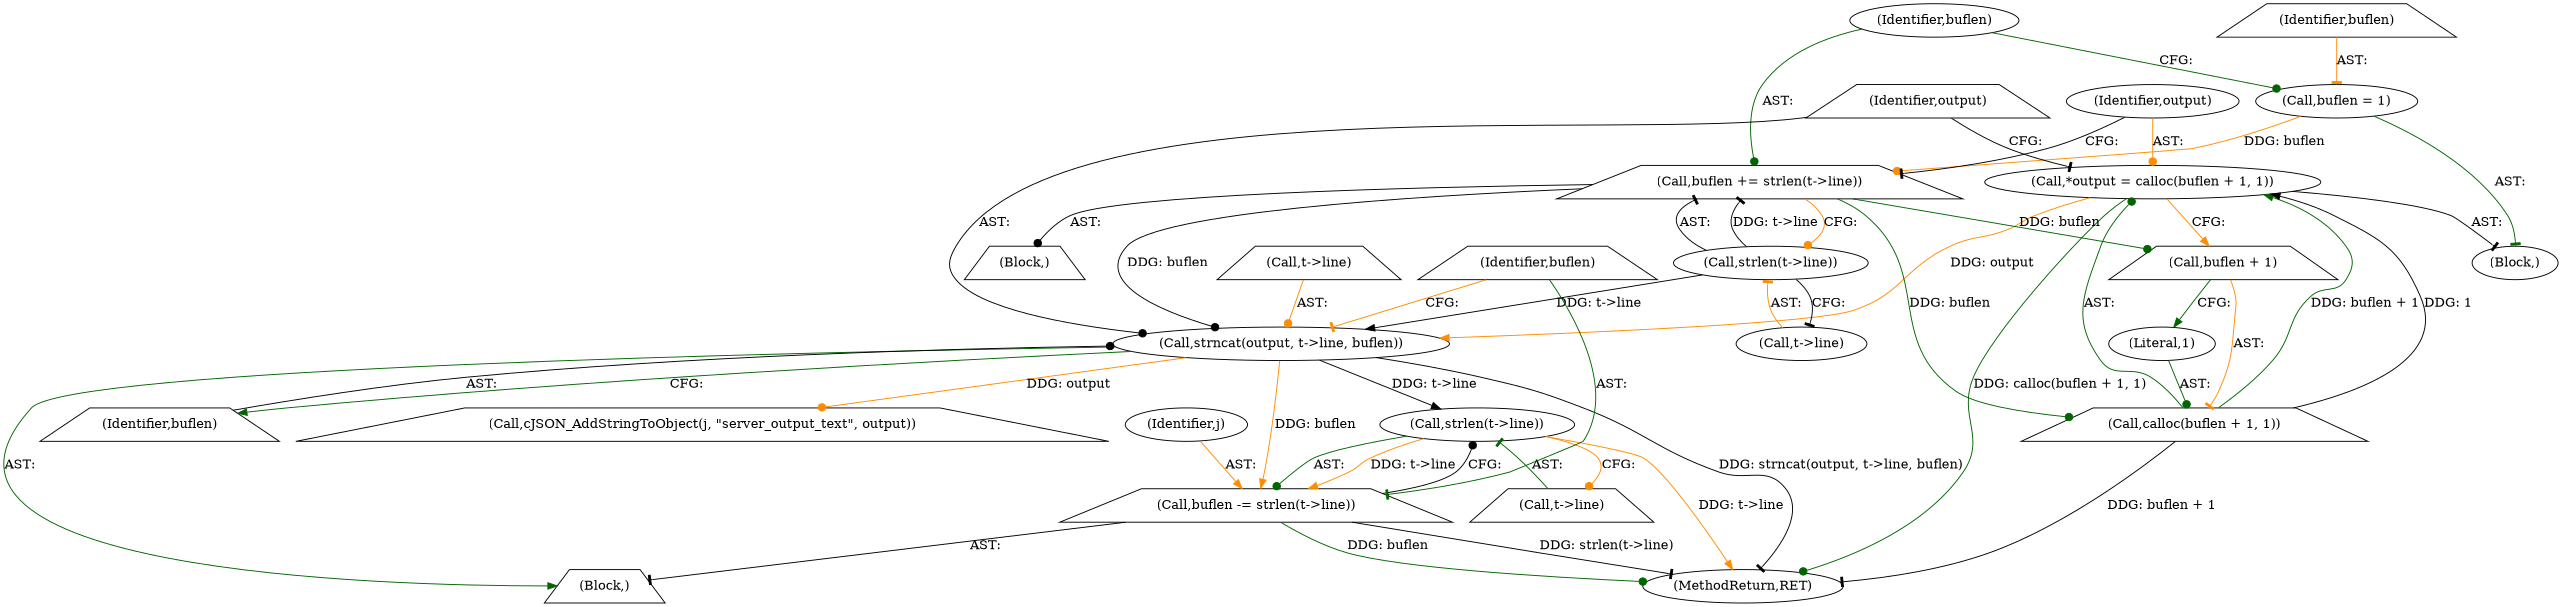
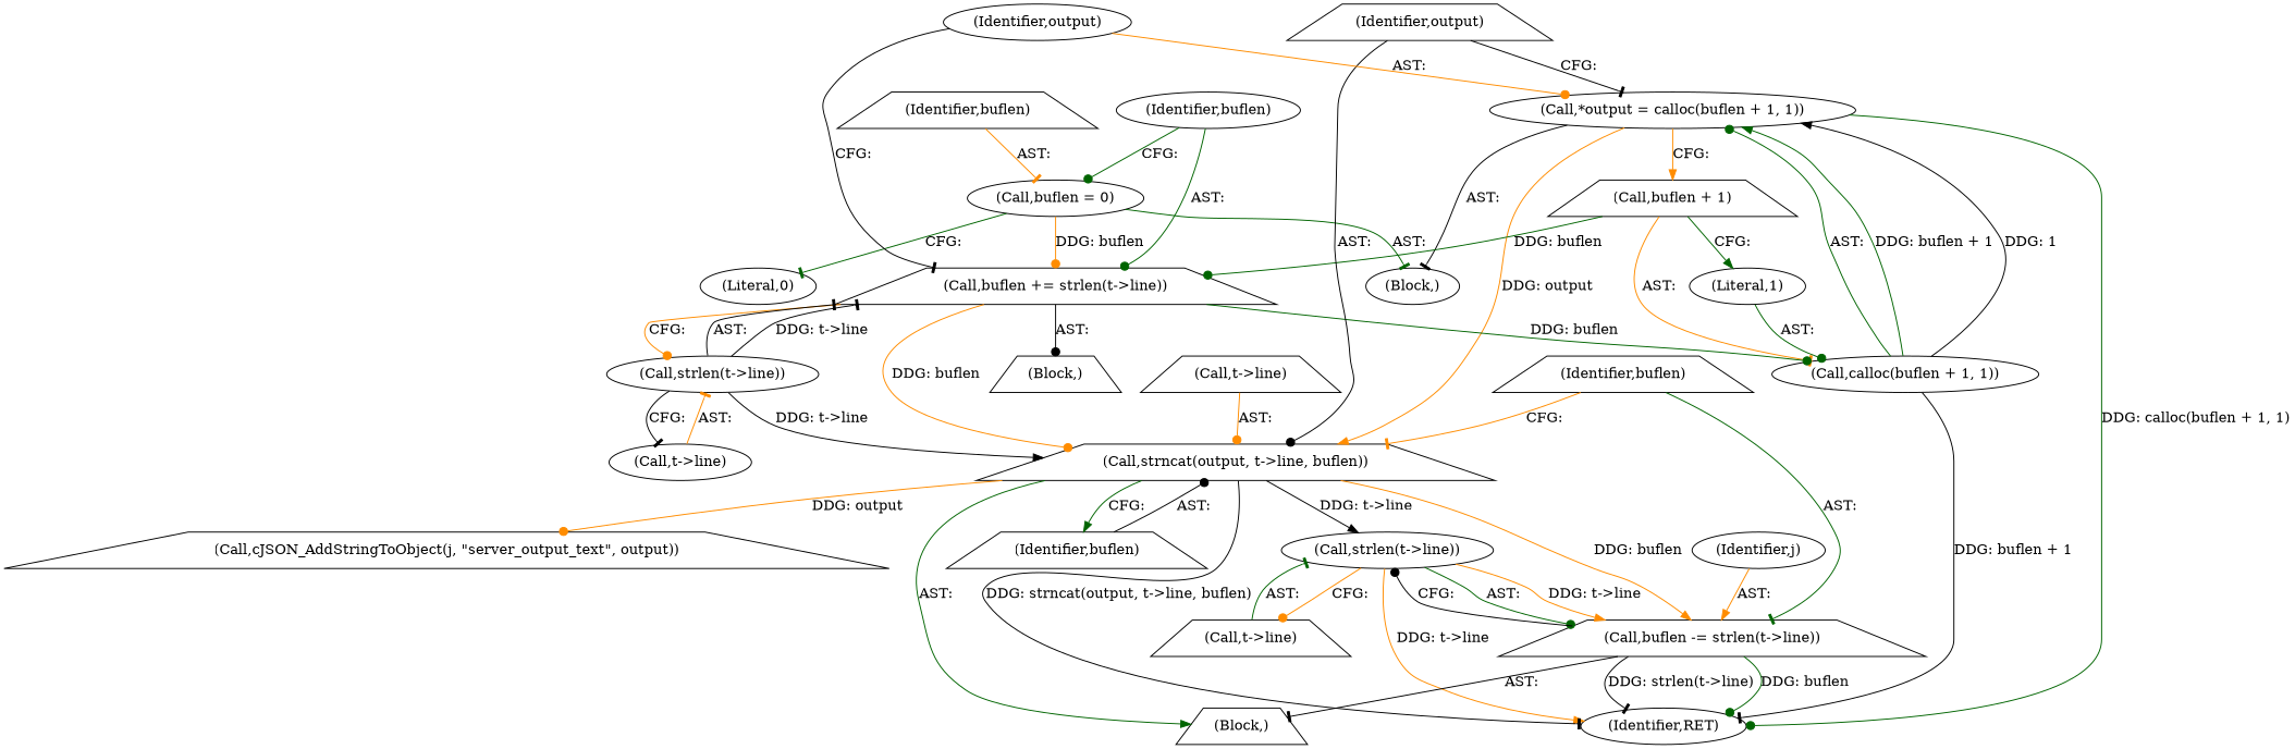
  digraph {
    node [shape=trapezium]
    edge [arrowhead=dot color=black]
    n1 [label="(Call,strlen(t->line))" shape=ellipse]
    n2 [label="(Call,buflen -= strlen(t->line))"]
    n3 [label="(Call,t->line)"]
-   n4 [label="(MethodReturn,RET)" shape=ellipse]
+   n4 [label="(Identifier,RET)" shape=ellipse]
    n5 [label="(Block,)"]
-   n6 [label="(Call,strncat(output, t->line, buflen))" shape=ellipse]
+   n6 [label="(Call,strncat(output, t->line, buflen))"]
    n7 [label="(Identifier,buflen)"]
    n8 [label="(Call,cJSON_AddStringToObject(j, \"server_output_text\", output))"]
    n9 [label="(Call,*output = calloc(buflen + 1, 1))" shape=ellipse]
    n10 [label="(Block,)" shape=ellipse]
    n11 [label="(Call,buflen + 1)"]
-   n12 [label="(Call,calloc(buflen + 1, 1))"]
+   n12 [label="(Call,calloc(buflen + 1, 1))" shape=ellipse]
    n13 [label="(Literal,1)" shape=ellipse]
    n14 [label="(Call,buflen += strlen(t->line))"]
    n15 [label="(Call,strlen(t->line))" shape=ellipse]
    n16 [label="(Block,)"]
    n17 [label="(Call,t->line)" shape=ellipse]
-   n18 [label="(Call,buflen = 1)" shape=ellipse]
+   n18 [label="(Call,buflen = 0)" shape=ellipse]
+   n19 [label="(Literal,0)" shape=ellipse]
    n20 [label="(Identifier,buflen)" shape=ellipse]
    n21 [label="(Identifier,j)" shape=ellipse]
    n22 [label="(Identifier,output)"]
    n23 [label="(Identifier,buflen)"]
    n24 [label="(Call,t->line)"]
    n25 [label="(Identifier,output)" shape=ellipse]
    n26 [label="(Identifier,buflen)"]
    n1 -> n2 [color=darkgreen label="AST: "]
    n1 -> n2 [arrowhead=normal color=darkorange label="DDG: t->line"]
    n1 -> n3 [color=darkorange label="CFG: "]
    n1 -> n4 [arrowhead=normal color=darkorange label="DDG: t->line"]
    n2 -> n1 [label="CFG: "]
    n2 -> n4 [color=darkgreen label="DDG: buflen"]
    n2 -> n4 [arrowhead=tee label="DDG: strlen(t->line)"]
    n2 -> n5 [arrowhead=tee label="AST: "]
    n3 -> n1 [arrowhead=tee color=darkgreen label="AST: "]
    n6 -> n1 [arrowhead=normal label="DDG: t->line"]
    n6 -> n2 [arrowhead=normal color=darkorange label="DDG: buflen"]
    n6 -> n4 [arrowhead=tee label="DDG: strncat(output, t->line, buflen)"]
    n6 -> n5 [arrowhead=normal color=darkgreen label="AST: "]
    n6 -> n7 [arrowhead=normal color=darkgreen label="CFG: "]
    n6 -> n8 [color=darkorange label="DDG: output"]
    n7 -> n6 [label="AST: "]
    n9 -> n4 [color=darkgreen label="DDG: calloc(buflen + 1, 1)"]
    n9 -> n6 [arrowhead=normal color=darkorange label="DDG: output"]
    n9 -> n10 [arrowhead=tee label="AST: "]
    n9 -> n11 [arrowhead=normal color=darkorange label="CFG: "]
    n11 -> n12 [arrowhead=tee color=darkorange label="AST: "]
    n11 -> n13 [arrowhead=normal color=darkgreen label="CFG: "]
    n12 -> n4 [arrowhead=tee label="DDG: buflen + 1"]
    n12 -> n9 [color=darkgreen label="AST: "]
    n12 -> n9 [arrowhead=normal color=darkgreen label="DDG: buflen + 1"]
    n12 -> n9 [arrowhead=normal label="DDG: 1"]
    n13 -> n12 [color=darkgreen label="AST: "]
-   n14 -> n6 [label="DDG: buflen"]
-   n14 -> n11 [color=darkgreen label="DDG: buflen"]
+   n14 -> n6 [color=darkorange label="DDG: buflen"]
+   n11 -> n14 [color=darkgreen label="DDG: buflen"]
    n14 -> n12 [color=darkgreen label="DDG: buflen"]
    n14 -> n15 [color=darkorange label="CFG: "]
    n14 -> n16 [label="AST: "]
    n15 -> n6 [arrowhead=normal label="DDG: t->line"]
    n15 -> n14 [arrowhead=tee label="AST: "]
    n15 -> n14 [arrowhead=tee label="DDG: t->line"]
    n15 -> n17 [arrowhead=tee label="CFG: "]
    n17 -> n15 [arrowhead=tee color=darkorange label="AST: "]
    n18 -> n10 [arrowhead=tee color=darkgreen label="AST: "]
    n18 -> n14 [color=darkorange label="DDG: buflen"]
+   n18 -> n19 [arrowhead=tee color=darkgreen label="CFG: "]
    n20 -> n14 [color=darkgreen label="AST: "]
    n20 -> n18 [color=darkgreen label="CFG: "]
    n21 -> n2 [arrowhead=normal color=darkorange label="AST: "]
    n22 -> n6 [label="AST: "]
    n22 -> n9 [arrowhead=tee label="CFG: "]
    n23 -> n18 [arrowhead=tee color=darkorange label="AST: "]
    n24 -> n6 [color=darkorange label="AST: "]
    n25 -> n9 [color=darkorange label="AST: "]
    n25 -> n14 [arrowhead=tee label="CFG: "]
    n26 -> n2 [arrowhead=tee color=darkgreen label="AST: "]
    n26 -> n6 [arrowhead=tee color=darkorange label="CFG: "]
  }
